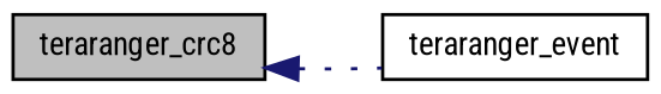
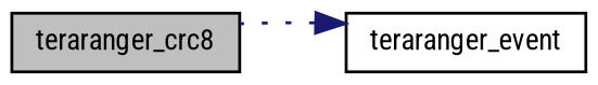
  digraph {
    rankdir=LR
    fontname="Roboto Condensed"
    node [color=black fontname="Roboto Condensed" fontsize=10 shape=record style=filled]
    n1 [fillcolor=grey75 fontcolor=black height=0.2 label=teraranger_crc8 width=0.4]
    n2 [fillcolor=white height=0.2 label=teraranger_event width=0.4]
-   n1 -> n2 [color=midnightblue dir=back fontname="Roboto Condensed" fontsize=10 labelfontname=FreeSans labelfontsize=10 style=dotted]
+   n2 -> n1 [color=midnightblue dir=back fontname="Roboto Condensed" fontsize=10 labelfontname=FreeSans labelfontsize=10 style=dotted]
  }
